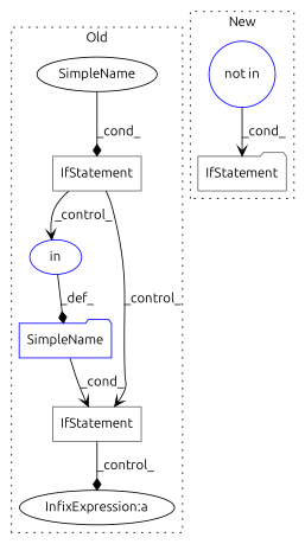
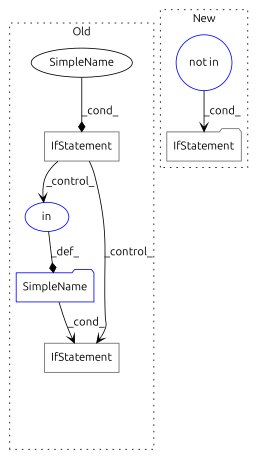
  digraph {
    fontname=Ubuntu
    node [a=25 shape=ellipse color=blue fontname=Ubuntu]
    edge [arrowhead=vee fontname=Ubuntu]
    n1 [a=105 l=22 label=in s=1077]
    n2 [l="4,2" label=IfStatement s="1064,1162" shape=box color=gray40]
    n3 [a=42 label=SimpleName color=black]
    n4 [l="4,2" label=IfStatement s="924,952" shape=box color=gray40]
-   n5 [a=27 l=3 label="InfixExpression:a" s=1290 color=black]
    n6 [a=42 label=SimpleName shape=folder]
    n7 [a=108 l=26 label="not in" s=1220 shape=circle]
    n8 [l="10,2" label=IfStatement s="1210,1246" shape=folder color=gray40]
    subgraph cluster_1 {
      label=Old
      style=dotted
      n1
      n2
      n3
      n4
-     n5
      n6
    }
    subgraph cluster_2 {
      label=New
      style=dotted
      n7
      n8
    }
    n1 -> n6 [label=_def_ arrowhead=diamond]
-   n2 -> n5 [label=_control_ arrowhead=diamond]
    n3 -> n4 [label=_cond_ arrowhead=diamond]
    n4 -> n1 [label=_control_]
    n4 -> n2 [label=_control_]
    n6 -> n2 [label=_cond_]
    n7 -> n8 [label=_cond_]
  }
